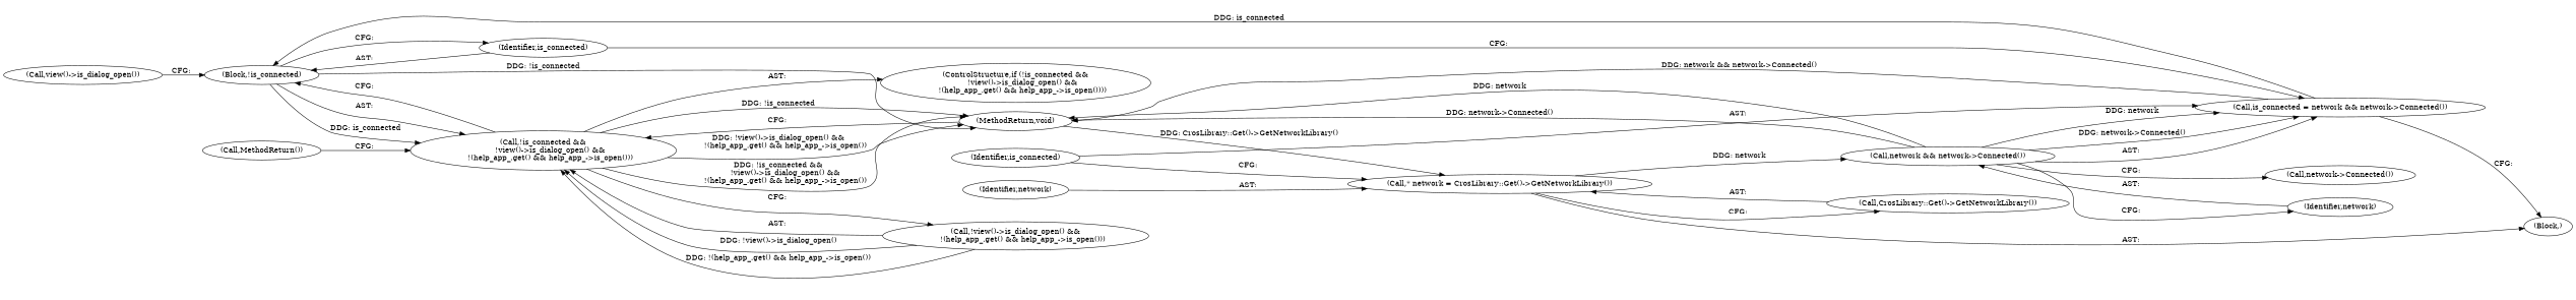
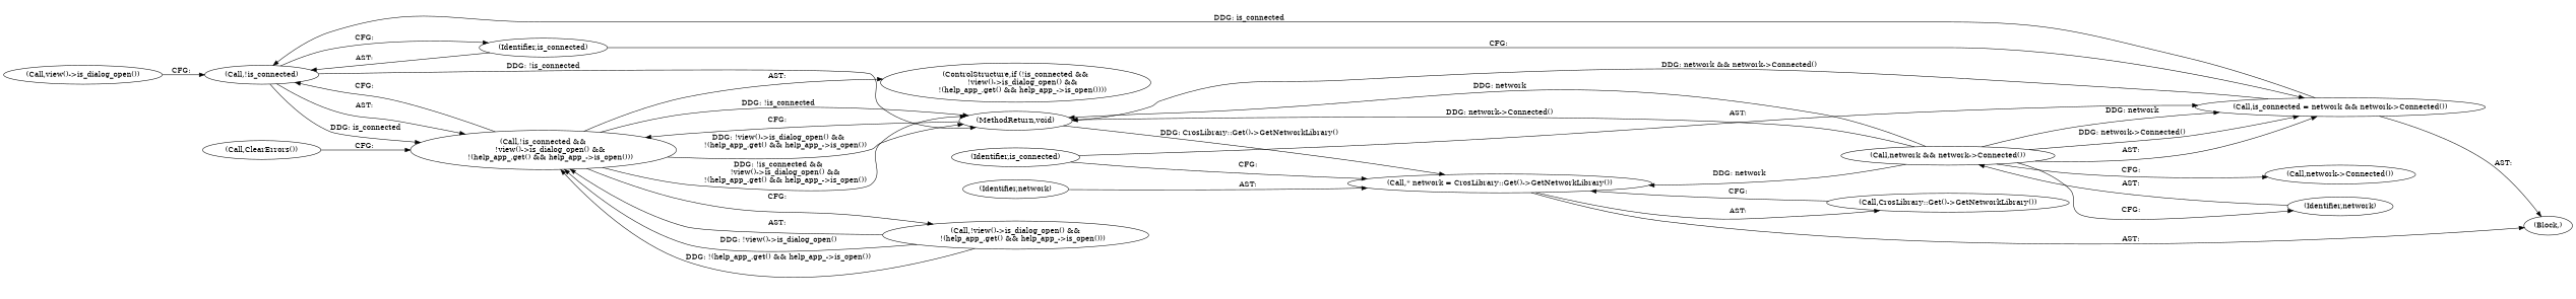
  digraph {
    rankdir=LR
-   n1 [label="(Block,!is_connected)"]
+   n1 [label="(Call,!is_connected)"]
    n2 [label="(Call,!is_connected &&\n      !view()->is_dialog_open() &&\n      !(help_app_.get() && help_app_->is_open()))"]
    n3 [label="(Identifier,is_connected)"]
    n4 [label="(MethodReturn,void)"]
    n5 [label="(ControlStructure,if (!is_connected &&\n      !view()->is_dialog_open() &&\n      !(help_app_.get() && help_app_->is_open())))"]
    n6 [label="(Call,!view()->is_dialog_open() &&\n      !(help_app_.get() && help_app_->is_open()))"]
    n7 [label="(Call,is_connected = network && network->Connected())"]
    n8 [label="(Call,* network = CrosLibrary::Get()->GetNetworkLibrary())"]
    n9 [label="(Block,)"]
    n10 [label="(Call,network && network->Connected())"]
    n11 [label="(Identifier,network)"]
    n12 [label="(Call,network->Connected())"]
    n13 [label="(Call,CrosLibrary::Get()->GetNetworkLibrary())"]
    n14 [label="(Identifier,is_connected)"]
-   n15 [label="(Call,MethodReturn())"]
+   n15 [label="(Call,ClearErrors())"]
    n16 [label="(Call,view()->is_dialog_open())"]
    n17 [label="(Identifier,network)"]
    n1 -> n2 [label="AST: "]
    n1 -> n2 [label="DDG: is_connected"]
    n1 -> n3 [label="CFG: "]
    n1 -> n4 [label="DDG: !is_connected"]
    n2 -> n1 [label="CFG: "]
    n2 -> n4 [label="DDG: !view()->is_dialog_open() &&\n      !(help_app_.get() && help_app_->is_open())"]
    n2 -> n4 [label="DDG: !is_connected &&\n      !view()->is_dialog_open() &&\n      !(help_app_.get() && help_app_->is_open())"]
    n2 -> n4 [label="DDG: !is_connected"]
    n2 -> n5 [label="AST: "]
    n2 -> n6 [label="CFG: "]
    n3 -> n1 [label="AST: "]
    n3 -> n7 [label="CFG: "]
    n4 -> n2 [label="CFG: "]
    n4 -> n8 [label="DDG: CrosLibrary::Get()->GetNetworkLibrary()"]
    n6 -> n2 [label="AST: "]
    n6 -> n2 [label="DDG: !view()->is_dialog_open()"]
    n6 -> n2 [label="DDG: !(help_app_.get() && help_app_->is_open())"]
    n7 -> n1 [label="DDG: is_connected"]
    n7 -> n4 [label="DDG: network && network->Connected()"]
-   n7 -> n9 [label="CFG: "]
+   n7 -> n9 [label="AST: "]
    n8 -> n9 [label="AST: "]
-   n8 -> n10 [label="DDG: network"]
-   n8 -> n13 [label="CFG: "]
+   n10 -> n8 [label="DDG: network"]
+   n8 -> n13 [label="AST: "]
    n10 -> n4 [label="DDG: network"]
    n10 -> n4 [label="DDG: network->Connected()"]
    n10 -> n7 [label="AST: "]
    n10 -> n7 [label="DDG: network"]
    n10 -> n7 [label="DDG: network->Connected()"]
    n10 -> n11 [label="CFG: "]
    n10 -> n12 [label="CFG: "]
    n11 -> n10 [label="AST: "]
-   n13 -> n8 [label="AST: "]
+   n13 -> n8 [label="CFG: "]
    n14 -> n7 [label="AST: "]
    n14 -> n8 [label="CFG: "]
    n15 -> n2 [label="CFG: "]
    n16 -> n1 [label="CFG: "]
    n17 -> n8 [label="AST: "]
  }
